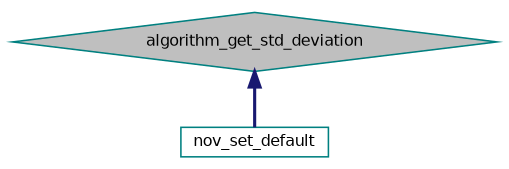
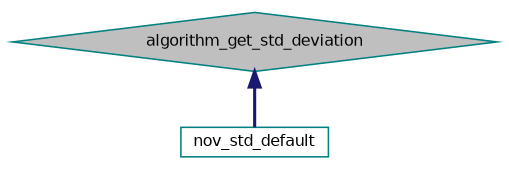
  digraph {
    rankdir=TB
    node [color=teal fontname=Helvetica fontsize=10 style=filled]
    n1 [fillcolor=grey75 fontcolor=black height=0.2 label=algorithm_get_std_deviation shape=diamond width=0.4]
-   n2 [fillcolor=white height=0.2 label=nov_set_default shape=box width=0.4]
+   n2 [fillcolor=white height=0.2 label=nov_std_default shape=box width=0.4]
    n1 -> n2 [color=midnightblue dir=back fontname=Helvetica fontsize=10 labelfontname=Helvetica labelfontsize=10 style=bold]
  }
